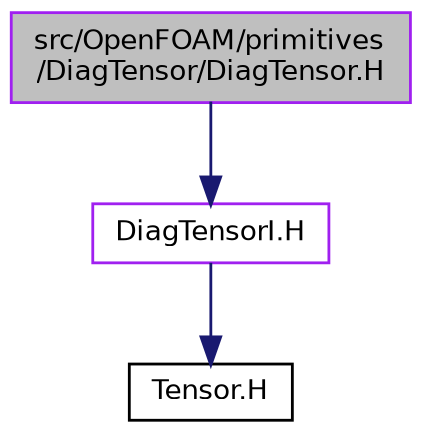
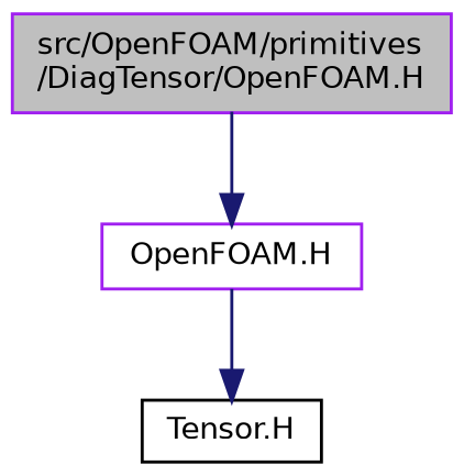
  digraph {
    node [color=purple fontname=Helvetica fontsize=10 shape=record]
    edge [color=midnightblue fontname=Helvetica fontsize=10 labelfontname=Helvetica labelfontsize=10 style=solid]
-   n1 [fillcolor=grey75 fontcolor=black height=0.2 label="src/OpenFOAM/primitives\l/DiagTensor/DiagTensor.H" style=filled width=0.4]
-   n2 [height=0.2 label="DiagTensorI.H" width=0.4]
+   n1 [fillcolor=grey75 fontcolor=black height=0.2 label="src/OpenFOAM/primitives\l/DiagTensor/OpenFOAM.H" style=filled width=0.4]
+   n2 [height=0.2 label="OpenFOAM.H" width=0.4]
    n3 [color=black height=0.2 label="Tensor.H" width=0.4]
    n1 -> n2
    n2 -> n3
  }
